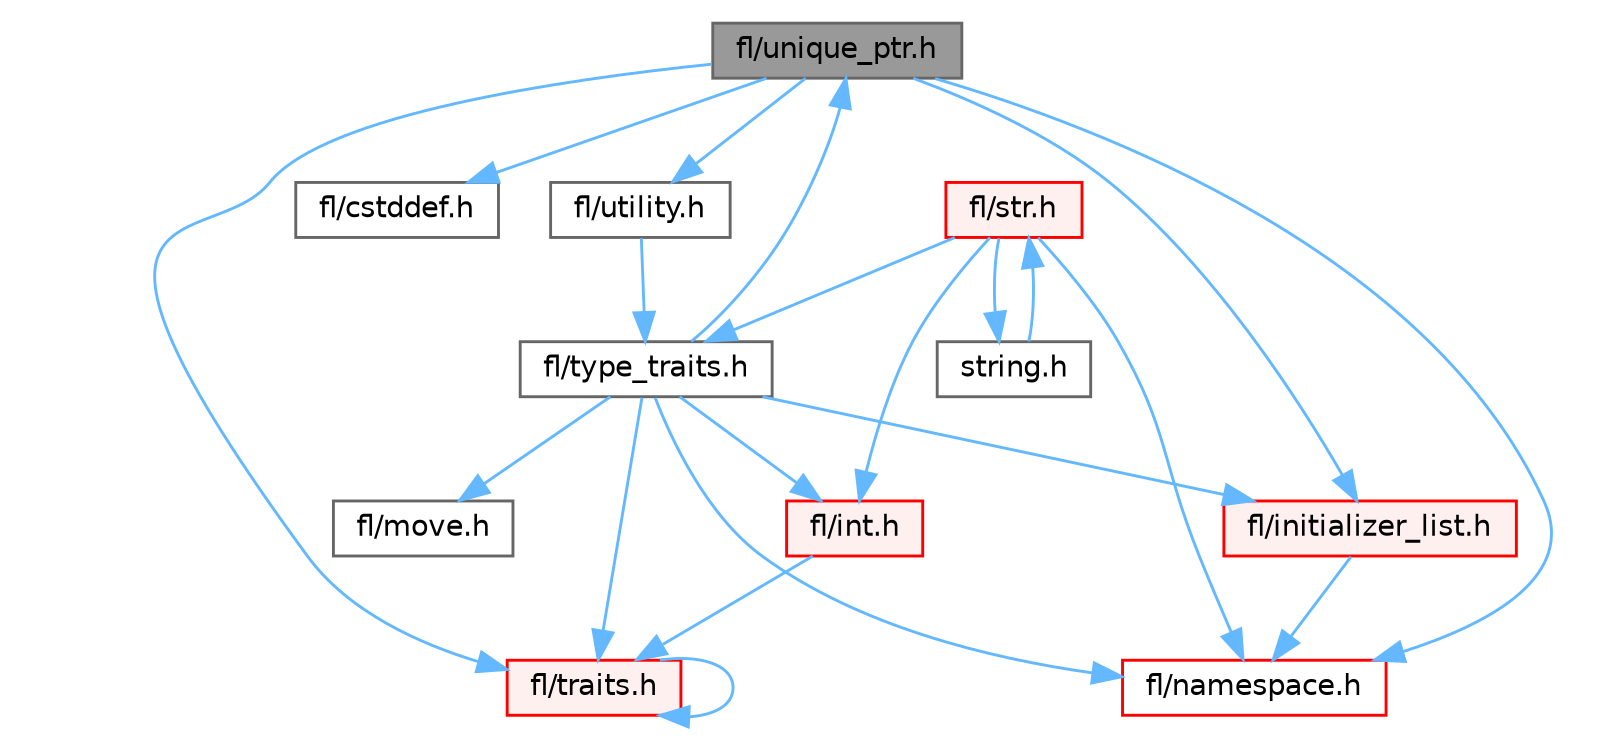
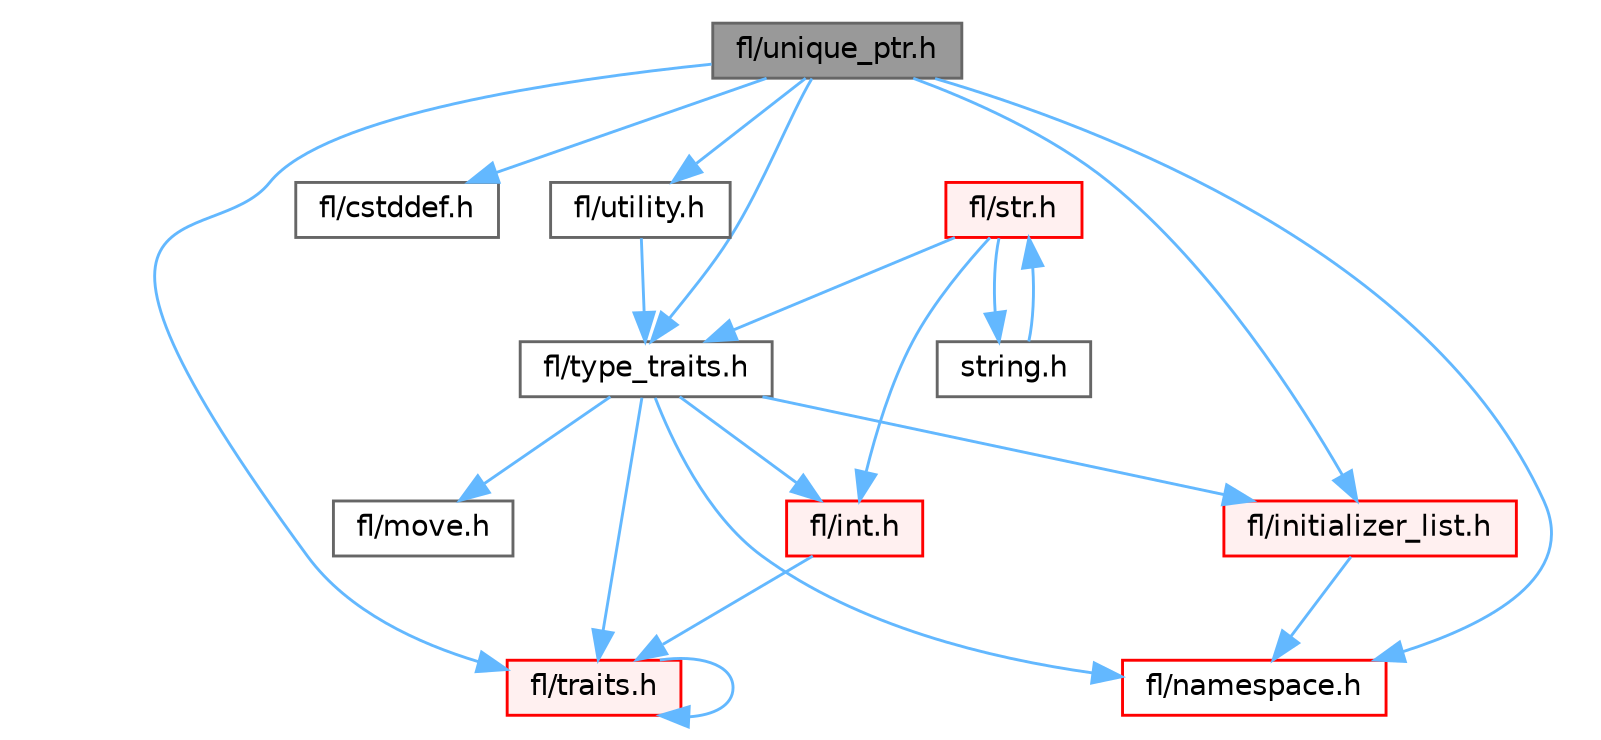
  digraph {
    node [color=red fillcolor=white fontname=Helvetica fontsize=10 shape=box style=filled]
    edge [color=steelblue1 fontname=Helvetica fontsize=10 labelfontname=Helvetica labelfontsize=10 style=solid]
    n1 [color=gray40 fillcolor=grey60 fontcolor=black height=0.2 label="fl/unique_ptr.h" width=0.4]
    n2 [height=0.2 label="fl/namespace.h" width=0.4]
    n3 [color=grey40 height=0.2 label="fl/type_traits.h" width=0.4]
    n4 [fillcolor="#FFF0F0" height=0.2 label="fl/traits.h" width=0.4]
    n5 [color=grey40 height=0.2 label="fl/utility.h" width=0.4]
    n6 [color=grey40 height=0.2 label="fl/cstddef.h" width=0.4]
    n7 [fillcolor="#FFF0F0" height=0.2 label="fl/initializer_list.h" width=0.4]
    n8 [fillcolor="#FFF0F0" height=0.2 label="fl/int.h" width=0.4]
    n9 [color=grey40 height=0.2 label="fl/move.h" width=0.4]
    n10 [color=grey40 height=0.2 label="string.h" width=0.4]
    n11 [fillcolor="#FFF0F0" height=0.2 label="fl/str.h" width=0.4]
    n1 -> n2
-   n3 -> n1
+   n1 -> n3
    n1 -> n4
    n1 -> n5
    n1 -> n6
    n1 -> n7
    n3 -> n2
    n3 -> n4
    n3 -> n7
    n3 -> n8
    n3 -> n9
    n4 -> n4
    n5 -> n3
    n7 -> n2
    n8 -> n4
    n10 -> n11
-   n11 -> n2
    n11 -> n3
    n11 -> n8
    n11 -> n10
  }
